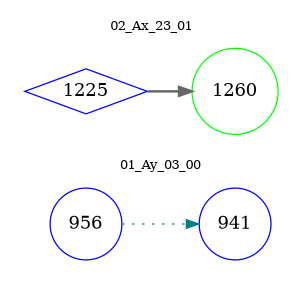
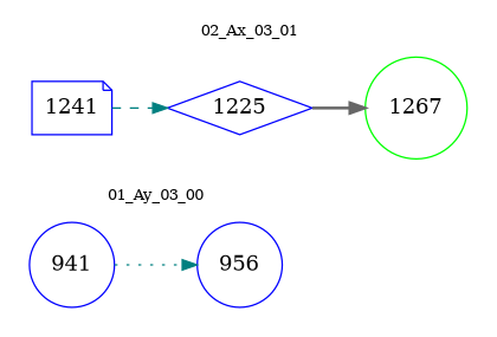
  digraph {
    rankdir=LR
    node [color=blue shape=circle]
    edge [color=teal]
    n1 [label=956]
    n2 [label=941]
+   n3 [label=1241 shape=note]
    n4 [label=1225 shape=diamond]
-   n5 [color=green label=1260]
+   n5 [color=green label=1267]
    subgraph cluster_1 {
      color=white
      fontsize=10
      label="01_Ay_03_00"
      n1
      n2
    }
    subgraph cluster_2 {
      color=white
      fontsize=10
-     label="02_Ax_23_01"
+     label="02_Ax_03_01"
+     n3
      n4
      n5
    }
-   n1 -> n2 [style=dotted]
+   n2 -> n1 [style=dotted]
+   n3 -> n4 [style=dashed]
    n4 -> n5 [color=gray40 style=bold]
  }
